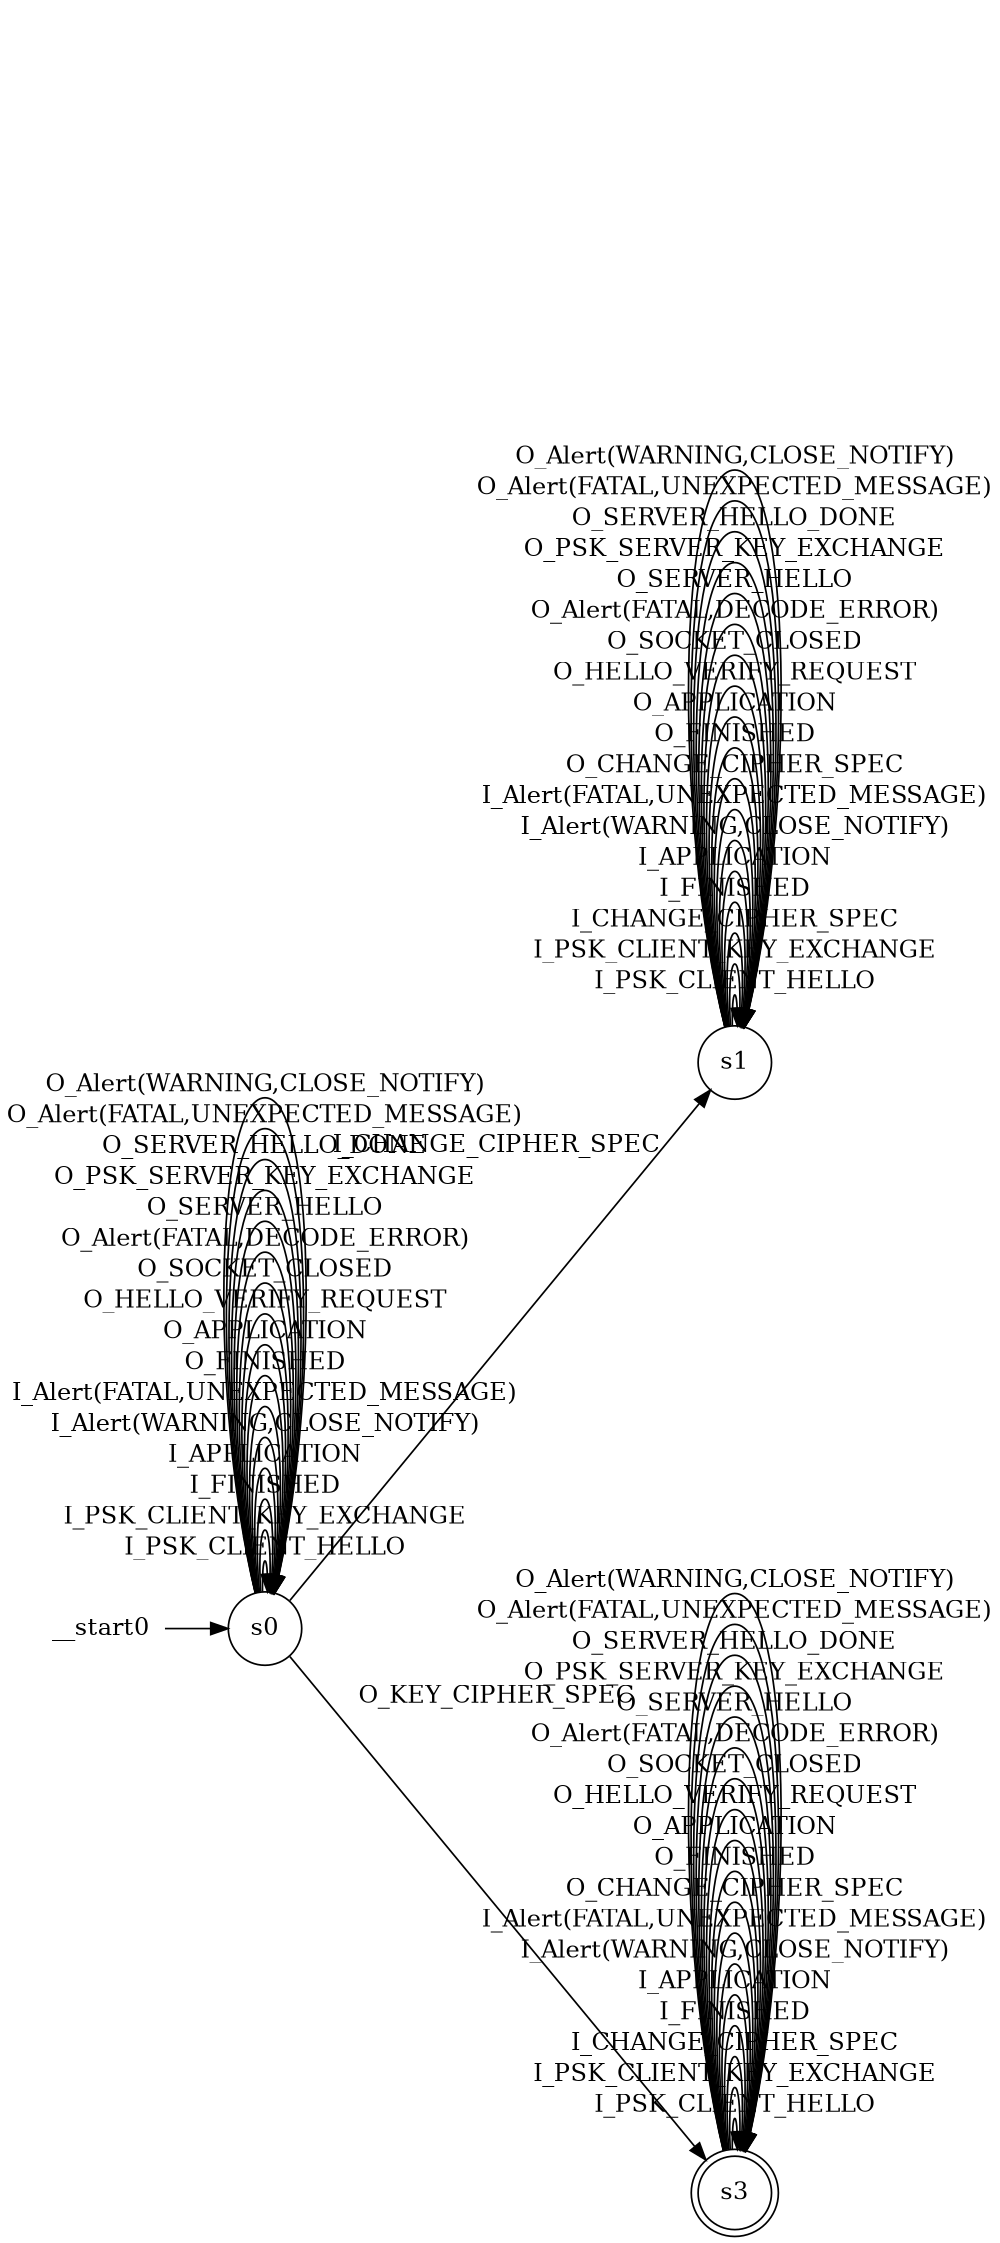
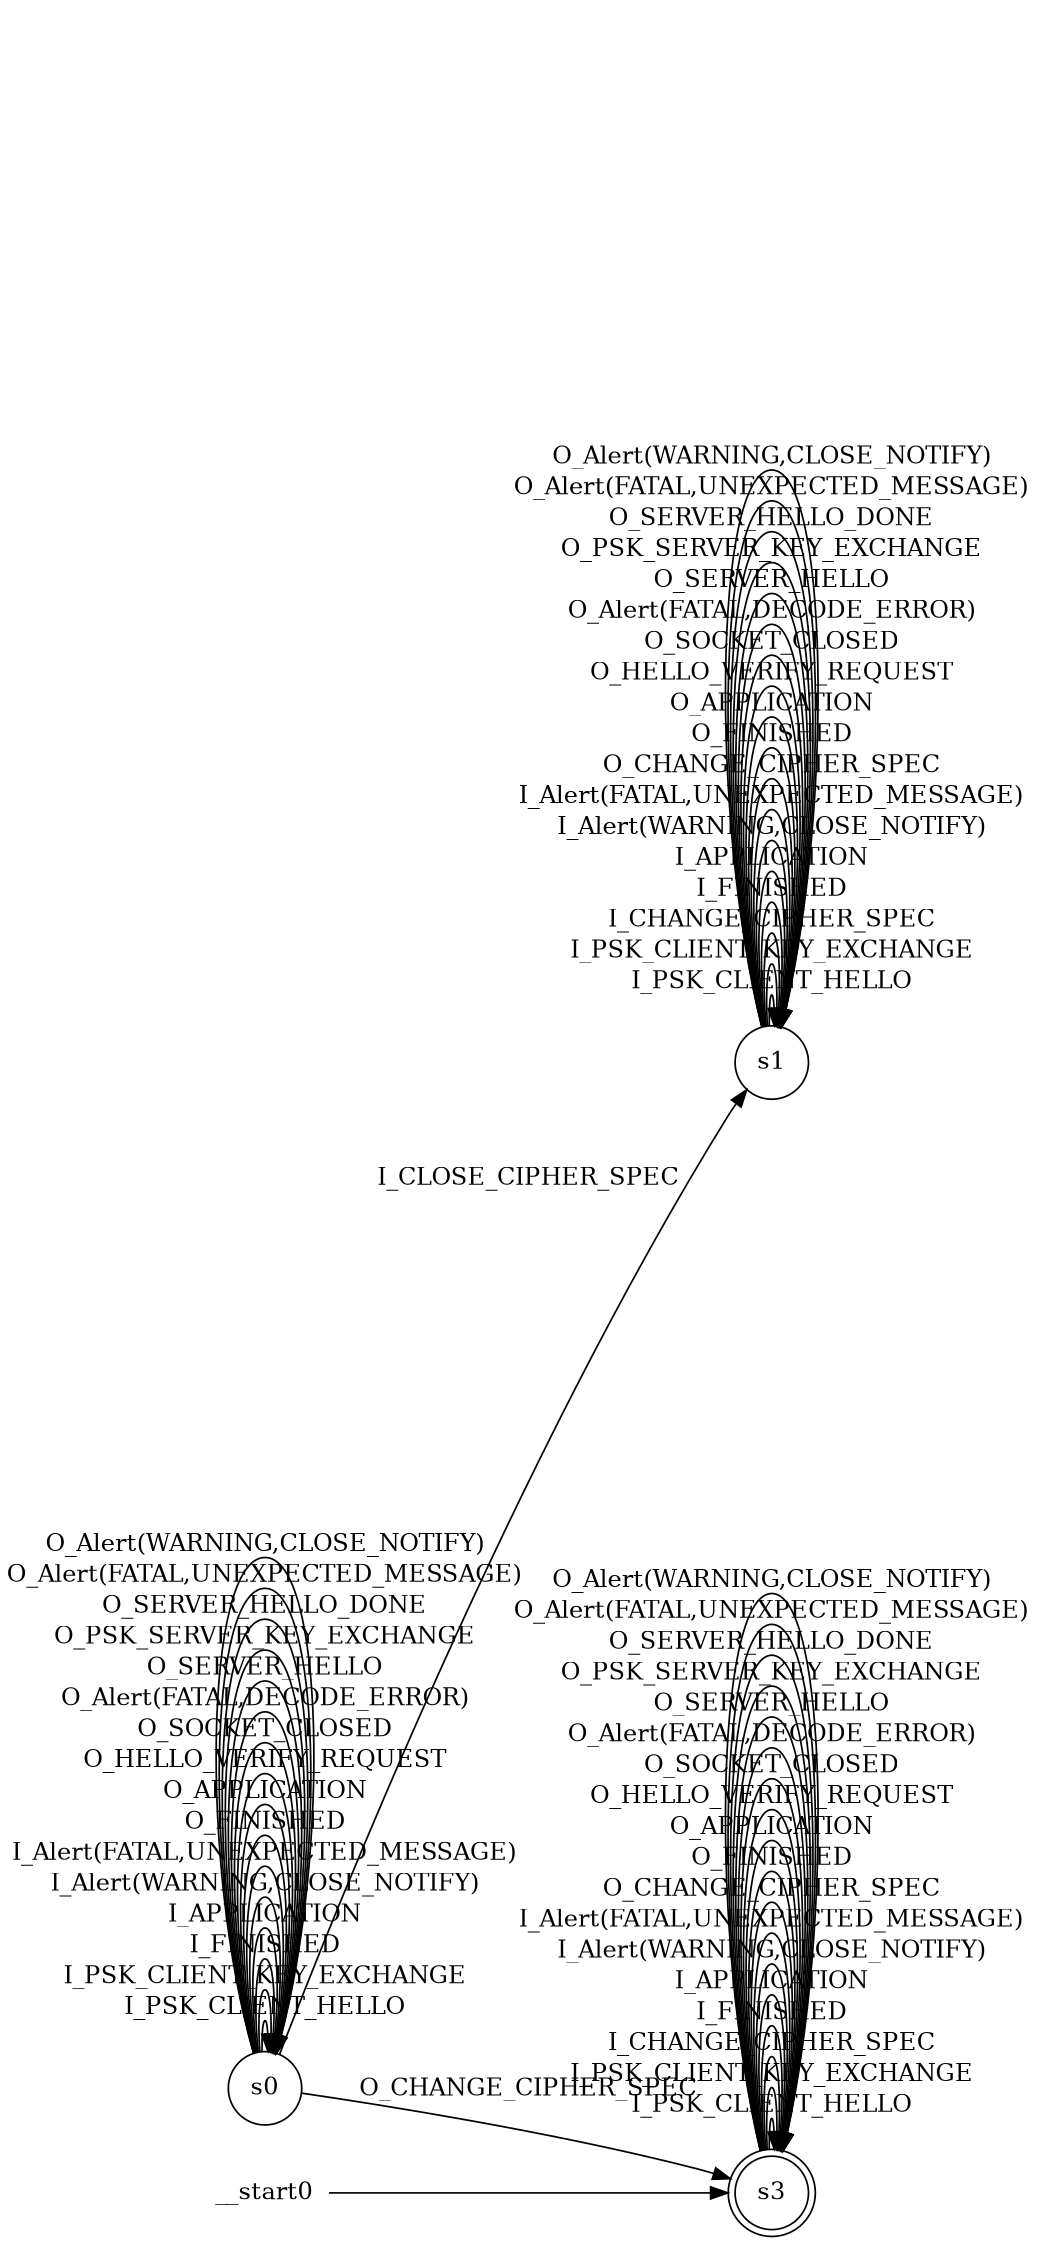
  digraph {
    fontname="DejaVu Serif"
    rankdir=LR
    node [fontname="DejaVu Serif" shape=circle]
    edge [fontname="DejaVu Serif"]
    n1 [label=s0]
    n2 [label=s1]
    n3 [label=s3 shape=doublecircle]
    __start0 [height=0 shape=none width=0]
    n1 -> n1 [label=I_PSK_CLIENT_HELLO]
    n1 -> n1 [label=I_PSK_CLIENT_KEY_EXCHANGE]
    n1 -> n1 [label=I_FINISHED]
    n1 -> n1 [label=I_APPLICATION]
    n1 -> n1 [label="I_Alert(WARNING,CLOSE_NOTIFY)"]
    n1 -> n1 [label="I_Alert(FATAL,UNEXPECTED_MESSAGE)"]
    n1 -> n1 [label=O_FINISHED]
    n1 -> n1 [label=O_APPLICATION]
    n1 -> n1 [label=O_HELLO_VERIFY_REQUEST]
    n1 -> n1 [label=O_SOCKET_CLOSED]
    n1 -> n1 [label="O_Alert(FATAL,DECODE_ERROR)"]
    n1 -> n1 [label=O_SERVER_HELLO]
    n1 -> n1 [label=O_PSK_SERVER_KEY_EXCHANGE]
    n1 -> n1 [label=O_SERVER_HELLO_DONE]
    n1 -> n1 [label="O_Alert(FATAL,UNEXPECTED_MESSAGE)"]
    n1 -> n1 [label="O_Alert(WARNING,CLOSE_NOTIFY)"]
-   n1 -> n2 [label=I_CHANGE_CIPHER_SPEC]
-   n1 -> n3 [label=O_KEY_CIPHER_SPEC]
+   n1 -> n2 [label=I_CLOSE_CIPHER_SPEC]
+   n1 -> n3 [label=O_CHANGE_CIPHER_SPEC]
    n2 -> n2 [label=I_PSK_CLIENT_HELLO]
    n2 -> n2 [label=I_PSK_CLIENT_KEY_EXCHANGE]
    n2 -> n2 [label=I_CHANGE_CIPHER_SPEC]
    n2 -> n2 [label=I_FINISHED]
    n2 -> n2 [label=I_APPLICATION]
    n2 -> n2 [label="I_Alert(WARNING,CLOSE_NOTIFY)"]
    n2 -> n2 [label="I_Alert(FATAL,UNEXPECTED_MESSAGE)"]
    n2 -> n2 [label=O_CHANGE_CIPHER_SPEC]
    n2 -> n2 [label=O_FINISHED]
    n2 -> n2 [label=O_APPLICATION]
    n2 -> n2 [label=O_HELLO_VERIFY_REQUEST]
    n2 -> n2 [label=O_SOCKET_CLOSED]
    n2 -> n2 [label="O_Alert(FATAL,DECODE_ERROR)"]
    n2 -> n2 [label=O_SERVER_HELLO]
    n2 -> n2 [label=O_PSK_SERVER_KEY_EXCHANGE]
    n2 -> n2 [label=O_SERVER_HELLO_DONE]
    n2 -> n2 [label="O_Alert(FATAL,UNEXPECTED_MESSAGE)"]
    n2 -> n2 [label="O_Alert(WARNING,CLOSE_NOTIFY)"]
    n3 -> n3 [label=I_PSK_CLIENT_HELLO]
    n3 -> n3 [label=I_PSK_CLIENT_KEY_EXCHANGE]
    n3 -> n3 [label=I_CHANGE_CIPHER_SPEC]
    n3 -> n3 [label=I_FINISHED]
    n3 -> n3 [label=I_APPLICATION]
    n3 -> n3 [label="I_Alert(WARNING,CLOSE_NOTIFY)"]
    n3 -> n3 [label="I_Alert(FATAL,UNEXPECTED_MESSAGE)"]
    n3 -> n3 [label=O_CHANGE_CIPHER_SPEC]
    n3 -> n3 [label=O_FINISHED]
    n3 -> n3 [label=O_APPLICATION]
    n3 -> n3 [label=O_HELLO_VERIFY_REQUEST]
    n3 -> n3 [label=O_SOCKET_CLOSED]
    n3 -> n3 [label="O_Alert(FATAL,DECODE_ERROR)"]
    n3 -> n3 [label=O_SERVER_HELLO]
    n3 -> n3 [label=O_PSK_SERVER_KEY_EXCHANGE]
    n3 -> n3 [label=O_SERVER_HELLO_DONE]
    n3 -> n3 [label="O_Alert(FATAL,UNEXPECTED_MESSAGE)"]
    n3 -> n3 [label="O_Alert(WARNING,CLOSE_NOTIFY)"]
-   __start0 -> n1
+   __start0 -> n3
  }
